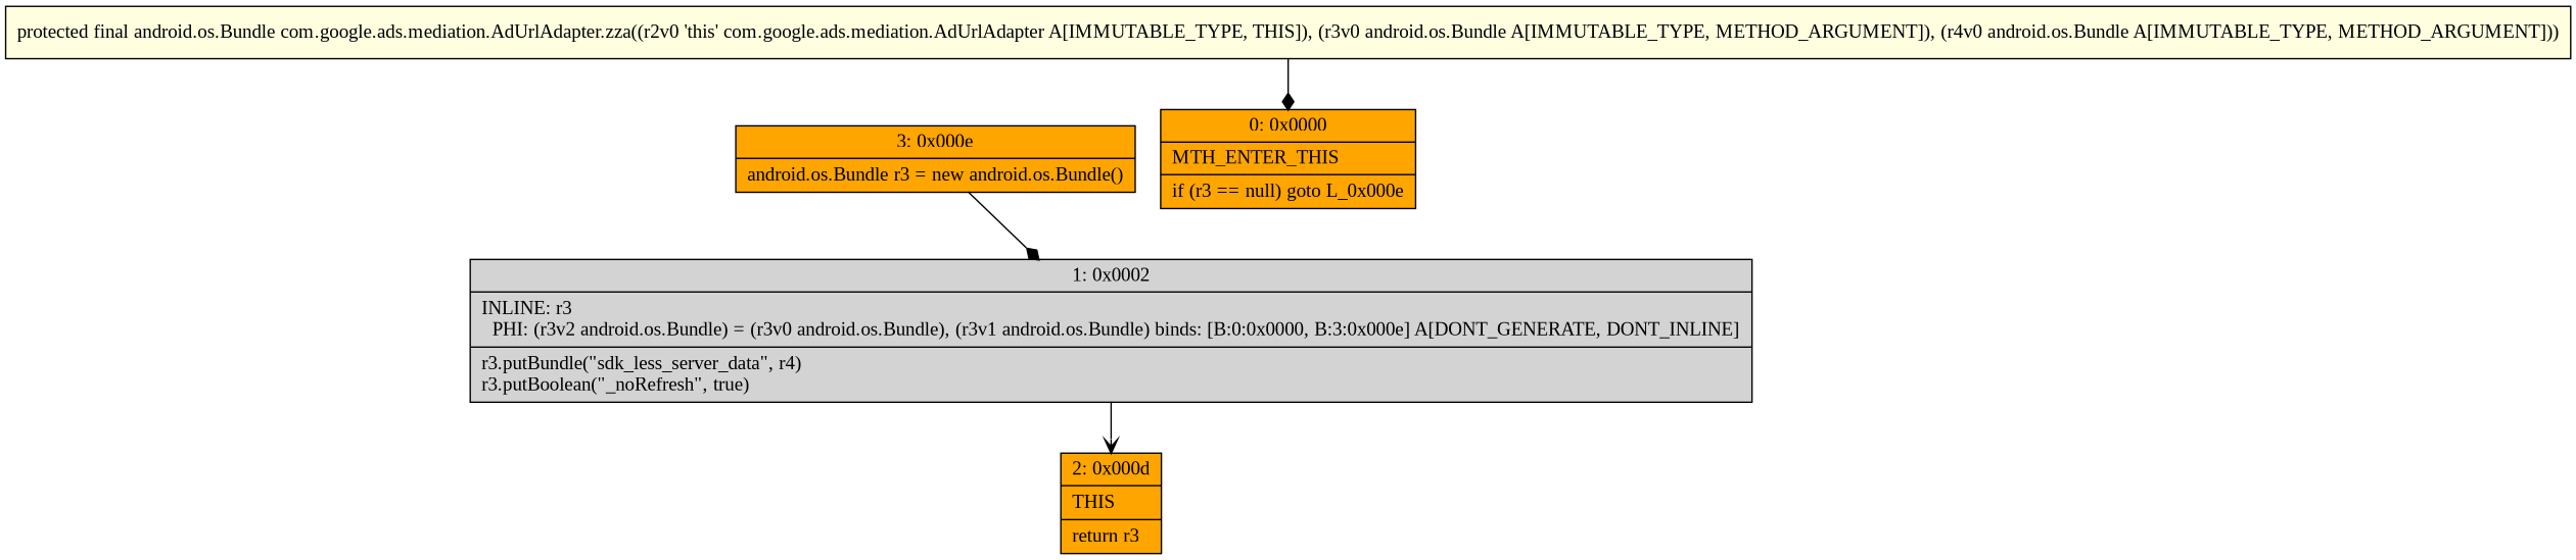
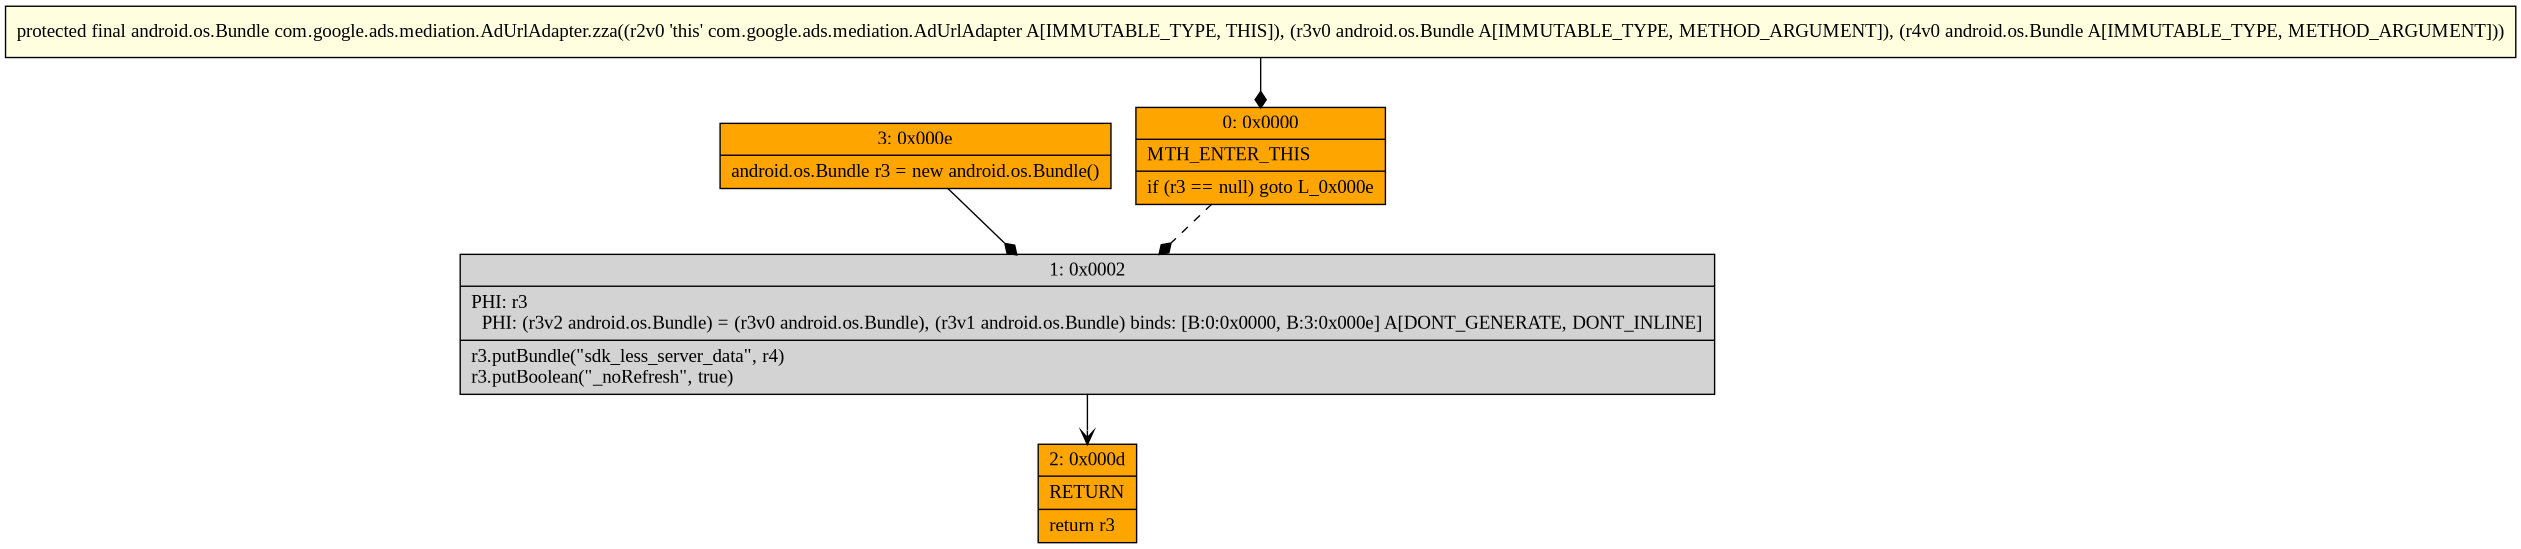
  digraph {
    fontname="Liberation Serif"
    node [fillcolor=orange fontname="Liberation Serif" shape=record style=filled]
    edge [arrowhead=diamond fontname="Liberation Serif"]
    n1 [label="{0\:\ 0x0000|MTH_ENTER_THIS\l|if (r3 == null) goto L_0x000e\l}"]
-   n2 [fillcolor=lightgrey label="{1\:\ 0x0002|INLINE: r3 \l  PHI: (r3v2 android.os.Bundle) = (r3v0 android.os.Bundle), (r3v1 android.os.Bundle) binds: [B:0:0x0000, B:3:0x000e] A[DONT_GENERATE, DONT_INLINE]\l|r3.putBundle(\"sdk_less_server_data\", r4)\lr3.putBoolean(\"_noRefresh\", true)\l}"]
-   n3 [label="{2\:\ 0x000d|THIS\l|return r3\l}"]
+   n2 [fillcolor=lightgrey label="{1\:\ 0x0002|PHI: r3 \l  PHI: (r3v2 android.os.Bundle) = (r3v0 android.os.Bundle), (r3v1 android.os.Bundle) binds: [B:0:0x0000, B:3:0x000e] A[DONT_GENERATE, DONT_INLINE]\l|r3.putBundle(\"sdk_less_server_data\", r4)\lr3.putBoolean(\"_noRefresh\", true)\l}"]
+   n3 [label="{2\:\ 0x000d|RETURN\l|return r3\l}"]
    n4 [label="{3\:\ 0x000e|android.os.Bundle r3 = new android.os.Bundle()\l}"]
    n5 [fillcolor=lightyellow label="{protected final android.os.Bundle com.google.ads.mediation.AdUrlAdapter.zza((r2v0 'this' com.google.ads.mediation.AdUrlAdapter A[IMMUTABLE_TYPE, THIS]), (r3v0 android.os.Bundle A[IMMUTABLE_TYPE, METHOD_ARGUMENT]), (r4v0 android.os.Bundle A[IMMUTABLE_TYPE, METHOD_ARGUMENT])) }"]
+   n1 -> n2 [style=dashed]
    n2 -> n3 [arrowhead=vee]
    n4 -> n2
    n5 -> n1
  }
